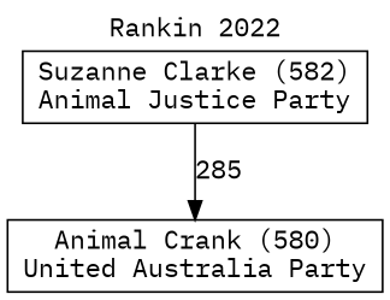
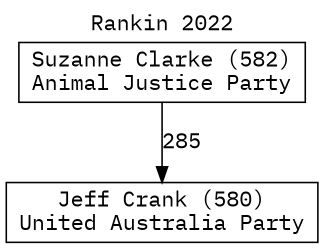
  digraph {
    label="Rankin 2022"
    labelloc=t
    mclimit=10
    fontname="IBM Plex Mono"
    node [shape=box fontname="IBM Plex Mono"]
-   n1 [label="Animal Crank (580)\nUnited Australia Party"]
+   n1 [label="Jeff Crank (580)\nUnited Australia Party"]
    n2 [label="Suzanne Clarke (582)\nAnimal Justice Party"]
    n2 -> n1 [label=285 fontname="IBM Plex Mono"]
  }
